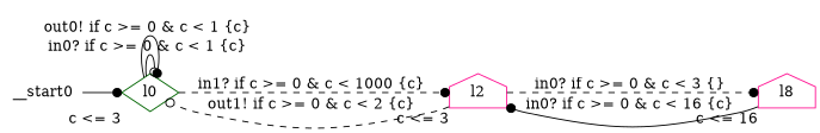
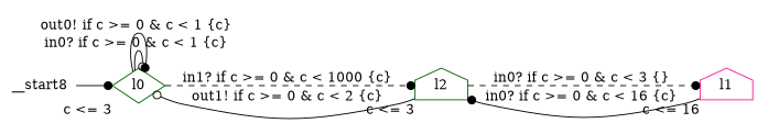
  digraph {
    rankdir=LR
    node [shape=house color=deeppink margin=0 xlabel="c <= 3"]
    edge [style=solid arrowhead=dot]
-   __start0 [shape=none margin="" xlabel=""]
+   __start0 [shape=none label=__start8 margin="" xlabel=""]
    n2 [label=l0 shape=diamond color=darkgreen]
-   n3 [label=l2]
-   n4 [label=l8 xlabel="c <= 16"]
+   n3 [label=l2 color=darkgreen]
+   n4 [label=l1 xlabel="c <= 16"]
    __start0 -> n2
    n2 -> n2 [label="in0? if c >= 0 & c < 1 {c} " arrowhead=odot]
    n2 -> n2 [label="out0! if c >= 0 & c < 1 {c} "]
    n2 -> n3 [label="in1? if c >= 0 & c < 1000 {c} " style=dashed]
-   n3 -> n2 [label="out1! if c >= 0 & c < 2 {c} " style=dashed arrowhead=odot]
+   n3 -> n2 [label="out1! if c >= 0 & c < 2 {c} " arrowhead=odot]
    n3 -> n4 [label="in0? if c >= 0 & c < 3 {} " style=dashed]
    n4 -> n3 [label="in0? if c >= 0 & c < 16 {c} "]
  }
